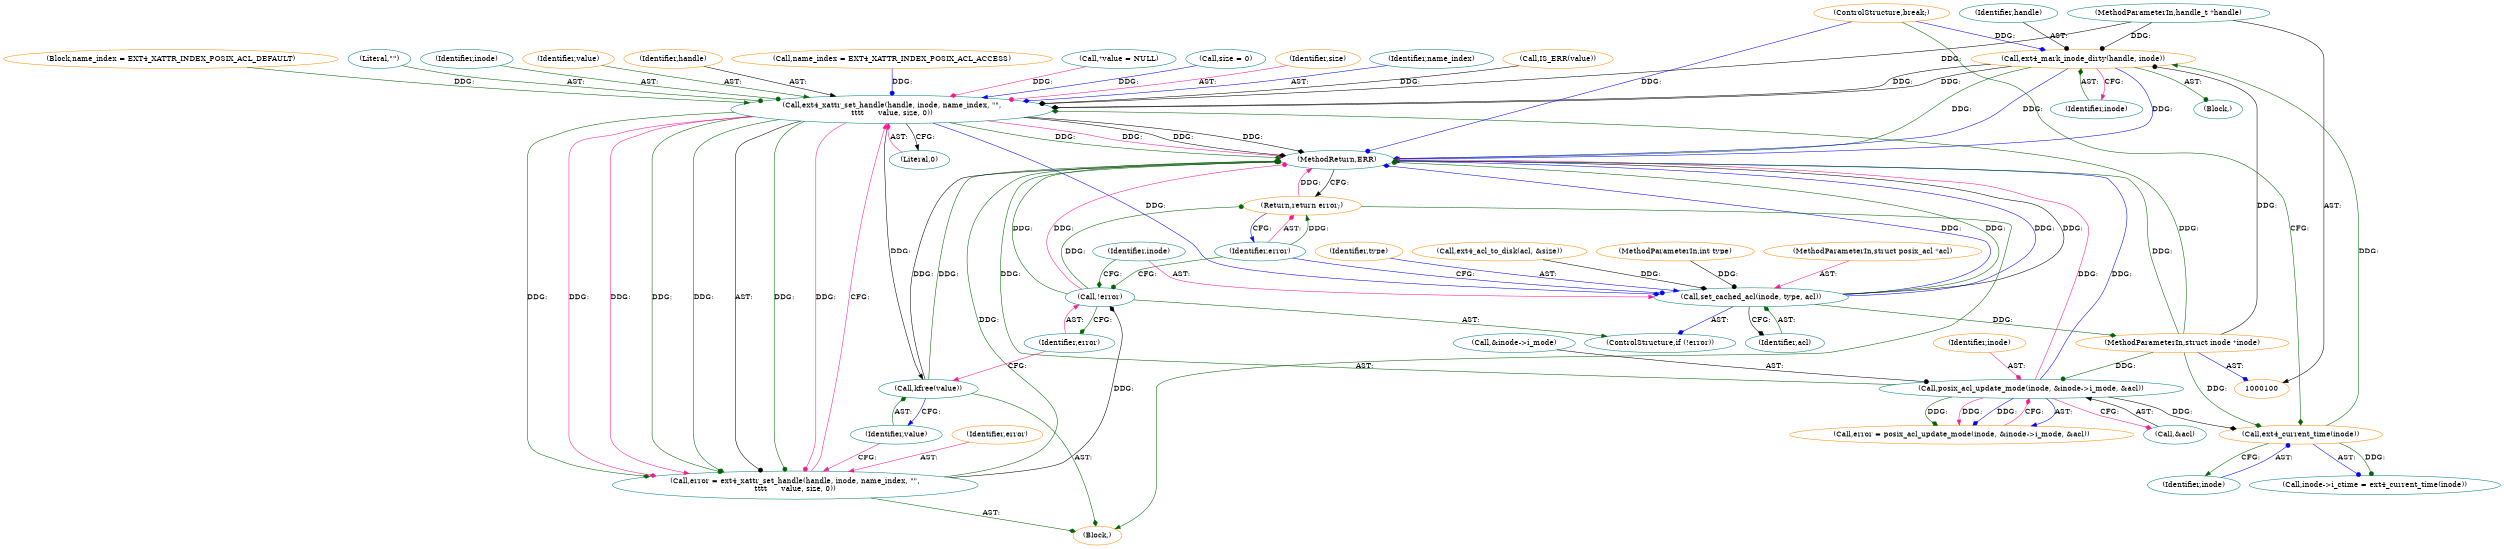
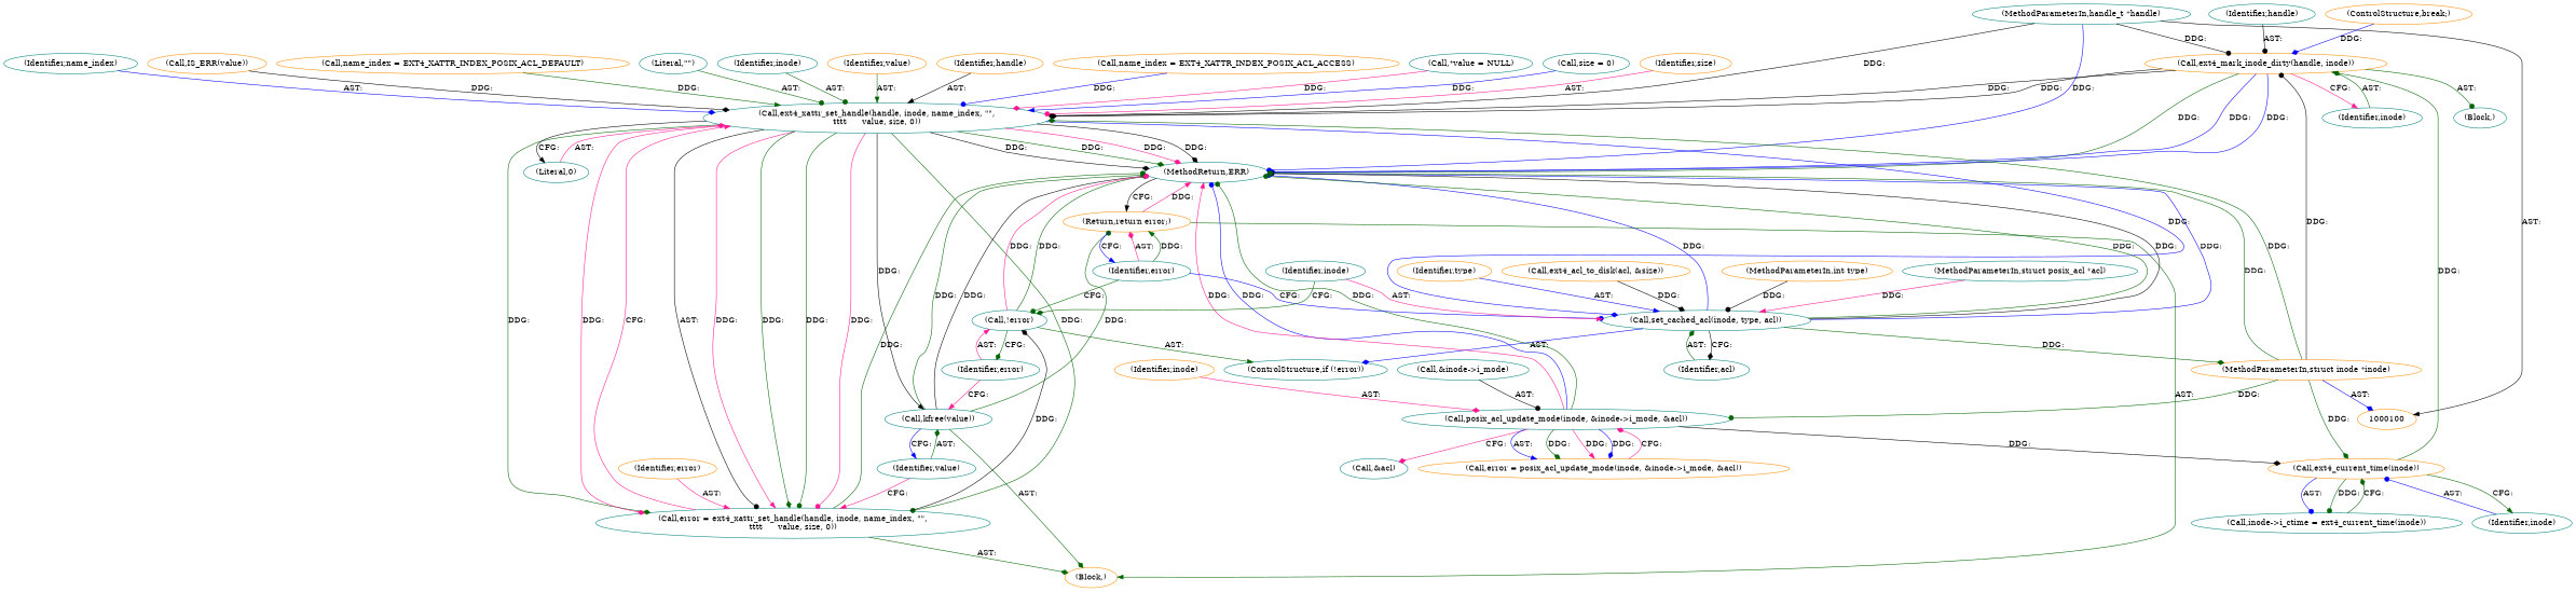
  digraph {
    node [color=teal]
    edge [arrowhead=diamond color=darkgreen]
    n1 [color=darkorange label="(Call,ext4_mark_inode_dirty(handle, inode))"]
    n2 [label="(Call,ext4_xattr_set_handle(handle, inode, name_index, \"\",\n\t\t\t\t      value, size, 0))"]
    n3 [label="(MethodReturn,ERR)"]
    n4 [label="(Block,)"]
    n5 [label="(Identifier,inode)"]
    n6 [label="(Call,set_cached_acl(inode, type, acl))"]
    n7 [label="(Call,error = ext4_xattr_set_handle(handle, inode, name_index, \"\",\n\t\t\t\t      value, size, 0))"]
    n8 [label="(Call,kfree(value))"]
    n9 [label="(Literal,0)"]
    n10 [color=darkorange label="(Return,return error;)"]
    n11 [label="(MethodParameterIn,handle_t *handle)"]
    1000100 [color=darkorange]
    n13 [color=darkorange label="(Call,ext4_current_time(inode))"]
    n14 [label="(Call,inode->i_ctime = ext4_current_time(inode))"]
    n15 [label="(Identifier,inode)"]
    n16 [label="(Call,posix_acl_update_mode(inode, &inode->i_mode, &acl))"]
    n17 [label="(Call,&acl)"]
    n18 [color=darkorange label="(Call,error = posix_acl_update_mode(inode, &inode->i_mode, &acl))"]
    n19 [color=darkorange label="(MethodParameterIn,struct inode *inode)"]
    n20 [label="(ControlStructure,if (!error))"]
    n21 [label="(Identifier,acl)"]
    n22 [label="(Call,!error)"]
    n23 [color=darkorange label="(Block,)"]
    n24 [label="(Identifier,value)"]
    n25 [label="(Identifier,error)"]
    n26 [label="(Identifier,error)"]
    n27 [label="(Identifier,inode)"]
    n28 [label="(Literal,\"\")"]
    n29 [label="(Identifier,inode)"]
    n30 [color=darkorange label="(Identifier,value)"]
    n31 [color=darkorange label="(Identifier,handle)"]
    n32 [color=darkorange label="(Call,name_index = EXT4_XATTR_INDEX_POSIX_ACL_ACCESS)"]
    n33 [color=darkorange label="(Identifier,inode)"]
    n34 [label="(Call,*value = NULL)"]
    n35 [label="(Call,&inode->i_mode)"]
    n36 [color=darkorange label="(Identifier,type)"]
    n37 [color=darkorange label="(Identifier,error)"]
    n38 [color=darkorange label="(Call,ext4_acl_to_disk(acl, &size))"]
    n39 [color=darkorange label="(MethodParameterIn,int type)"]
    n40 [label="(Call,size = 0)"]
    n41 [color=darkorange label="(Identifier,size)"]
    n42 [color=darkorange label="(ControlStructure,break;)"]
    n43 [label="(Identifier,handle)"]
    n44 [label="(Identifier,name_index)"]
    n45 [color=darkorange label="(Call,IS_ERR(value))"]
-   n46 [color=darkorange label="(MethodParameterIn,struct posix_acl *acl)"]
-   n47 [color=darkorange label="(Block,name_index = EXT4_XATTR_INDEX_POSIX_ACL_DEFAULT)"]
+   n46 [label="(MethodParameterIn,struct posix_acl *acl)"]
+   n47 [color=darkorange label="(Call,name_index = EXT4_XATTR_INDEX_POSIX_ACL_DEFAULT)"]
    n1 -> n2 [color=black label="DDG: "]
    n1 -> n2 [color=black label="DDG: "]
    n1 -> n3 [arrowhead=normal label="DDG: "]
    n1 -> n3 [color=blue label="DDG: "]
    n1 -> n3 [color=blue label="DDG: "]
    n1 -> n4 [arrowhead=dot label="AST: "]
    n1 -> n5 [arrowhead=normal color=deeppink label="CFG: "]
    n2 -> n3 [label="DDG: "]
    n2 -> n3 [color=deeppink label="DDG: "]
    n2 -> n3 [color=black label="DDG: "]
    n2 -> n3 [color=black label="DDG: "]
    n2 -> n6 [color=blue label="DDG: "]
    n2 -> n7 [arrowhead=dot color=black label="AST: "]
    n2 -> n7 [arrowhead=normal color=deeppink label="DDG: "]
    n2 -> n7 [label="DDG: "]
    n2 -> n7 [arrowhead=dot label="DDG: "]
    n2 -> n7 [arrowhead=dot color=deeppink label="DDG: "]
    n2 -> n7 [arrowhead=dot label="DDG: "]
    n2 -> n7 [label="DDG: "]
    n2 -> n7 [color=deeppink label="DDG: "]
    n2 -> n8 [arrowhead=normal color=black label="DDG: "]
    n2 -> n9 [arrowhead=normal color=black label="CFG: "]
    n3 -> n10 [arrowhead=normal color=black label="CFG: "]
    n5 -> n1 [label="AST: "]
    n6 -> n3 [color=blue label="DDG: "]
    n6 -> n3 [arrowhead=dot label="DDG: "]
    n6 -> n3 [color=blue label="DDG: "]
    n6 -> n3 [arrowhead=normal color=black label="DDG: "]
    n6 -> n19 [label="DDG: "]
    n6 -> n20 [color=blue label="AST: "]
    n6 -> n21 [color=black label="CFG: "]
    n7 -> n2 [arrowhead=normal color=deeppink label="CFG: "]
    n7 -> n3 [arrowhead=dot label="DDG: "]
    n7 -> n22 [color=black label="DDG: "]
    n7 -> n23 [label="AST: "]
    n8 -> n3 [arrowhead=normal label="DDG: "]
    n8 -> n3 [color=black label="DDG: "]
    n8 -> n23 [label="AST: "]
    n8 -> n24 [arrowhead=normal color=blue label="CFG: "]
    n9 -> n2 [color=deeppink label="AST: "]
    n10 -> n3 [arrowhead=normal color=deeppink label="DDG: "]
    n10 -> n23 [arrowhead=normal label="AST: "]
    n10 -> n26 [arrowhead=normal color=blue label="CFG: "]
    n11 -> n1 [arrowhead=dot color=black label="DDG: "]
    n11 -> n2 [arrowhead=dot color=black label="DDG: "]
-   n42 -> n3 [arrowhead=dot color=blue label="DDG: "]
+   n11 -> n3 [arrowhead=dot color=blue label="DDG: "]
    n11 -> 1000100 [arrowhead=normal color=black label="AST: "]
    n13 -> n1 [arrowhead=normal label="DDG: "]
    n13 -> n14 [arrowhead=dot color=blue label="AST: "]
    n13 -> n14 [arrowhead=dot label="DDG: "]
    n13 -> n15 [arrowhead=normal label="CFG: "]
-   n42 -> n13 [label="CFG: "]
+   n14 -> n13 [label="CFG: "]
    n15 -> n13 [arrowhead=dot color=blue label="AST: "]
    n16 -> n3 [arrowhead=dot color=blue label="DDG: "]
    n16 -> n3 [arrowhead=dot label="DDG: "]
    n16 -> n3 [arrowhead=normal color=deeppink label="DDG: "]
    n16 -> n13 [color=black label="DDG: "]
    n16 -> n17 [color=deeppink label="CFG: "]
    n16 -> n18 [arrowhead=normal color=blue label="AST: "]
    n16 -> n18 [label="DDG: "]
    n16 -> n18 [arrowhead=normal color=deeppink label="DDG: "]
    n16 -> n18 [color=blue label="DDG: "]
-   n17 -> n16 [arrowhead=normal color=black label="AST: "]
    n18 -> n16 [color=deeppink label="CFG: "]
    n19 -> n1 [arrowhead=dot color=black label="DDG: "]
    n19 -> n2 [label="DDG: "]
    n19 -> n3 [arrowhead=dot label="DDG: "]
    n19 -> 1000100 [color=blue label="AST: "]
    n19 -> n13 [label="DDG: "]
    n19 -> n16 [arrowhead=dot label="DDG: "]
    n21 -> n6 [label="AST: "]
    n22 -> n3 [label="DDG: "]
    n22 -> n3 [arrowhead=dot color=deeppink label="DDG: "]
-   n22 -> n10 [arrowhead=dot label="DDG: "]
+   n8 -> n10 [arrowhead=dot label="DDG: "]
    n22 -> n20 [arrowhead=normal label="AST: "]
    n22 -> n25 [label="CFG: "]
    n24 -> n7 [arrowhead=normal color=deeppink label="CFG: "]
    n24 -> n8 [label="AST: "]
    n25 -> n8 [arrowhead=normal color=deeppink label="CFG: "]
    n25 -> n22 [arrowhead=normal color=deeppink label="AST: "]
    n26 -> n6 [arrowhead=dot color=blue label="CFG: "]
    n26 -> n10 [color=deeppink label="AST: "]
    n26 -> n10 [arrowhead=normal label="DDG: "]
    n26 -> n22 [arrowhead=dot label="CFG: "]
    n27 -> n6 [arrowhead=normal color=deeppink label="AST: "]
    n27 -> n22 [label="CFG: "]
    n28 -> n2 [arrowhead=dot label="AST: "]
    n29 -> n2 [arrowhead=dot label="AST: "]
    n30 -> n2 [arrowhead=normal label="AST: "]
    n31 -> n2 [arrowhead=normal color=black label="AST: "]
    n32 -> n2 [arrowhead=dot color=blue label="DDG: "]
    n33 -> n16 [color=deeppink label="AST: "]
    n34 -> n2 [color=deeppink label="DDG: "]
    n35 -> n16 [arrowhead=dot color=black label="AST: "]
    n36 -> n6 [arrowhead=normal color=blue label="AST: "]
    n37 -> n7 [arrowhead=normal color=deeppink label="AST: "]
    n38 -> n6 [color=black label="DDG: "]
    n39 -> n6 [arrowhead=dot color=black label="DDG: "]
    n40 -> n2 [arrowhead=normal color=blue label="DDG: "]
    n41 -> n2 [arrowhead=dot color=deeppink label="AST: "]
    n42 -> n1 [color=blue label="DDG: "]
    n43 -> n1 [arrowhead=dot color=black label="AST: "]
    n44 -> n2 [color=blue label="AST: "]
    n45 -> n2 [color=black label="DDG: "]
-   n46 -> n6 [arrowhead=normal color=deeppink label="AST: "]
+   n46 -> n6 [arrowhead=normal color=deeppink label="DDG: "]
    n47 -> n2 [arrowhead=normal label="DDG: "]
  }
